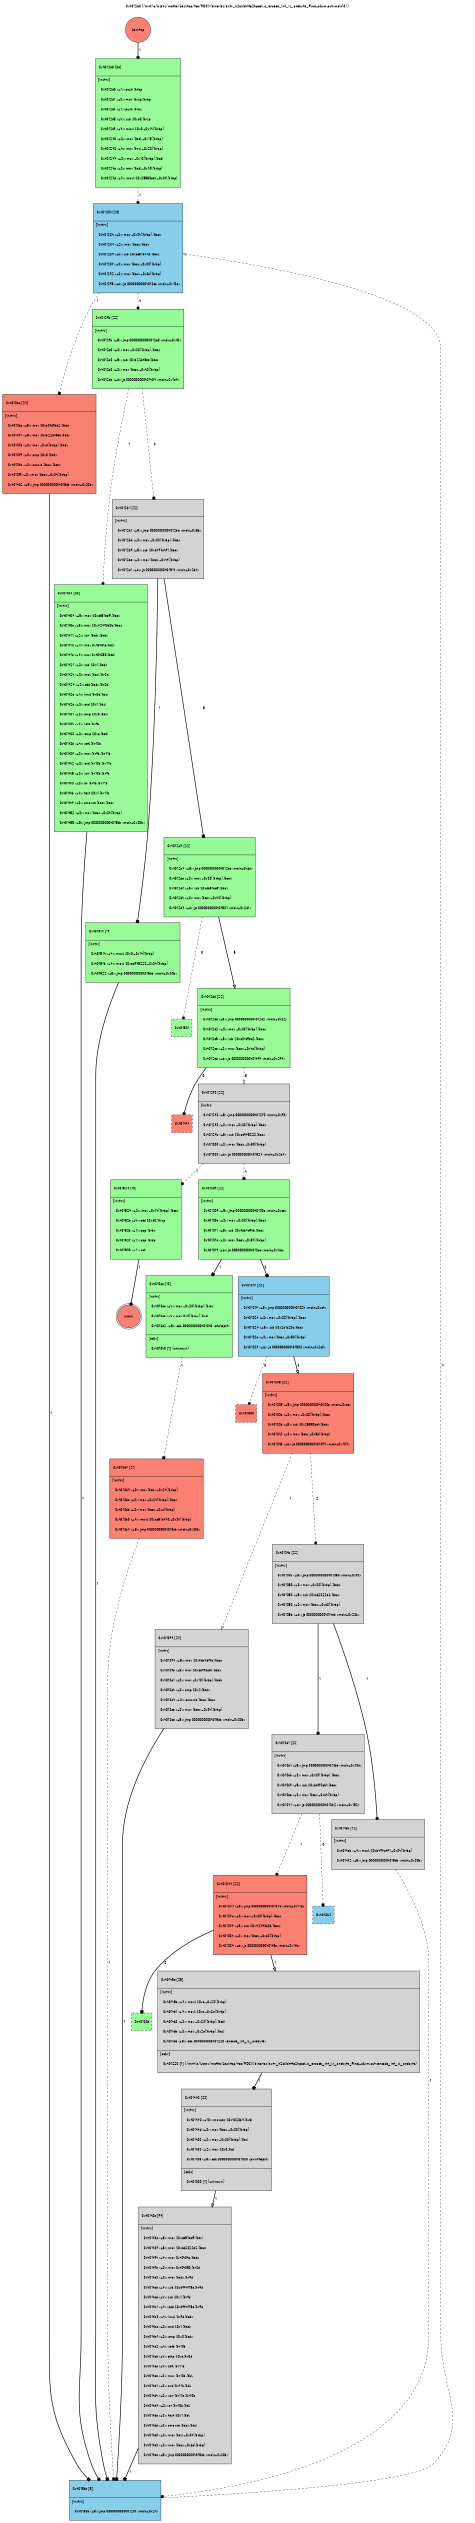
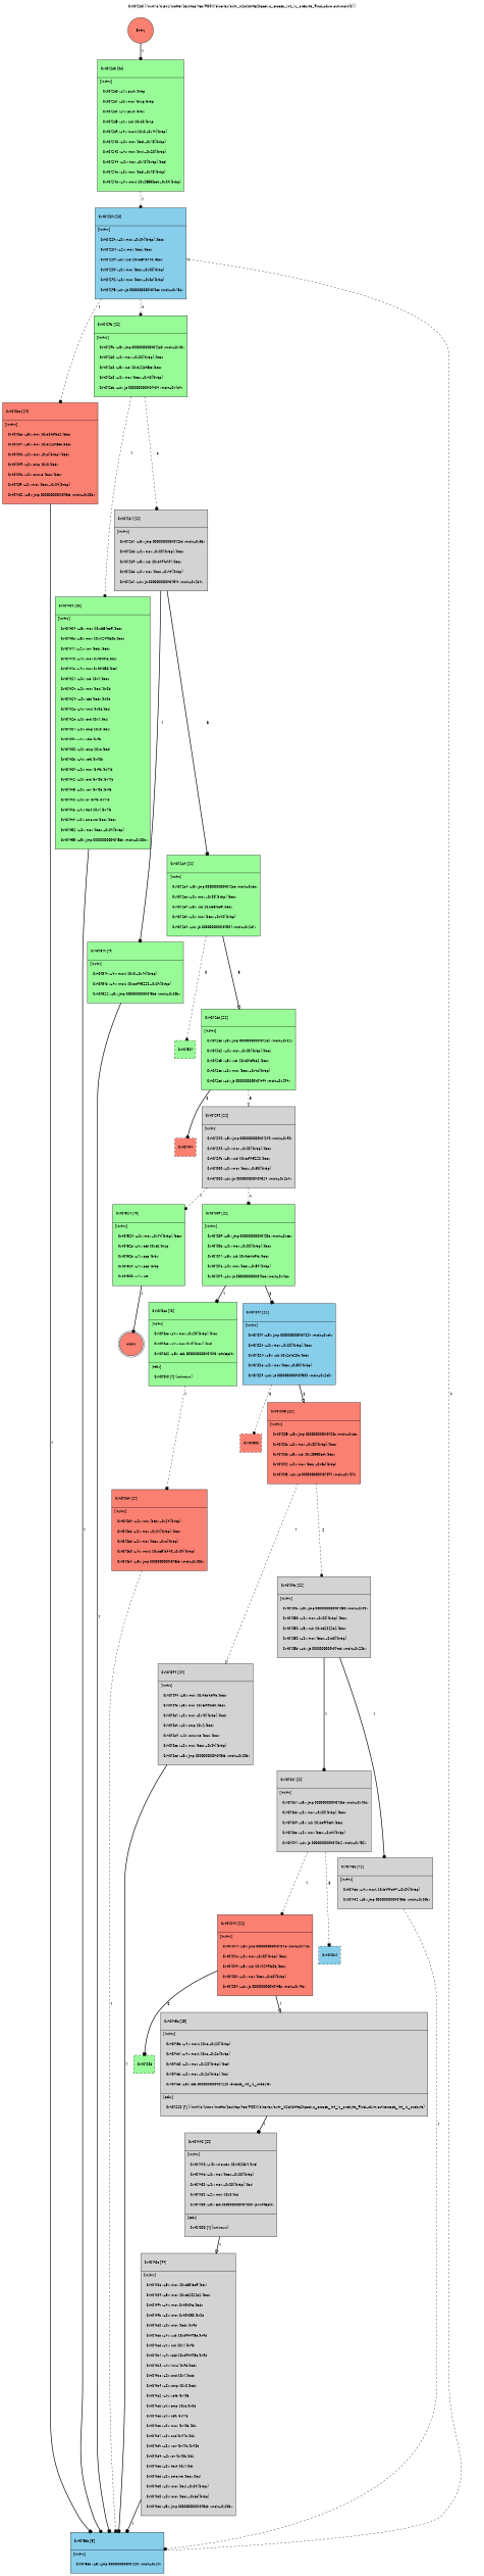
  digraph {
    fontname="Patrick Hand"
    label="0x401260 (/mnt/c/Users/mathe/Desktop/tcc/POCII/binaries/extr_h2olibhttp2hpack.c_encode_int_is_onebyte_Final-ollvm.out::main(0))"
    labelloc=t
    node [fillcolor=palegreen fontname="Patrick Hand" shape=record style=filled]
    edge [arrowhead=box fontname="Patrick Hand" style=bold]
-   Entry [fillcolor=salmon height=0.3 shape=circle width=0.3 label=Desktop]
+   Entry [fillcolor=salmon height=0.3 shape=circle width=0.3]
    n2 [label="{\n     0x401260 [36]\l\n     | [instrs]\l\n     &nbsp;&nbsp;0x401260 \<+1\>: push %rbp\l\n     &nbsp;&nbsp;0x401261 \<+3\>: mov %rsp,%rbp\l\n     &nbsp;&nbsp;0x401264 \<+1\>: push %rbx\l\n     &nbsp;&nbsp;0x401265 \<+4\>: sub $0x68,%rsp\l\n     &nbsp;&nbsp;0x401269 \<+7\>: movl $0x0,-0x14(%rbp)\l\n     &nbsp;&nbsp;0x401270 \<+3\>: mov %edi,-0x18(%rbp)\l\n     &nbsp;&nbsp;0x401273 \<+4\>: mov %rsi,-0x20(%rbp)\l\n     &nbsp;&nbsp;0x401277 \<+3\>: mov -0x18(%rbp),%edi\l\n     &nbsp;&nbsp;0x40127a \<+3\>: mov %edi,-0x10(%rbp)\l\n     &nbsp;&nbsp;0x40127d \<+7\>: movl $0x25553ca4,-0x34(%rbp)\l\n  }"]
    n3 [fillcolor=skyblue label="{\n     0x401284 [23]\l\n     | [instrs]\l\n     &nbsp;&nbsp;0x401284 \<+3\>: mov -0x34(%rbp),%eax\l\n     &nbsp;&nbsp;0x401287 \<+2\>: mov %eax,%ecx\l\n     &nbsp;&nbsp;0x401289 \<+6\>: sub $0xac51e778,%ecx\l\n     &nbsp;&nbsp;0x40128f \<+3\>: mov %eax,-0x38(%rbp)\l\n     &nbsp;&nbsp;0x401292 \<+3\>: mov %ecx,-0x3c(%rbp)\l\n     &nbsp;&nbsp;0x401295 \<+6\>: je 00000000004013ec \<main+0x18c\>\l\n  }"]
    n4 [fillcolor=salmon label="{\n     0x4013ec [27]\l\n     | [instrs]\l\n     &nbsp;&nbsp;0x4013ec \<+5\>: mov $0xe34d9be2,%eax\l\n     &nbsp;&nbsp;0x4013f1 \<+5\>: mov $0xb22645ee,%ecx\l\n     &nbsp;&nbsp;0x4013f6 \<+3\>: mov -0xc(%rbp),%edx\l\n     &nbsp;&nbsp;0x4013f9 \<+3\>: cmp $0x0,%edx\l\n     &nbsp;&nbsp;0x4013fc \<+3\>: cmove %ecx,%eax\l\n     &nbsp;&nbsp;0x4013ff \<+3\>: mov %eax,-0x34(%rbp)\l\n     &nbsp;&nbsp;0x401402 \<+5\>: jmp 000000000040156b \<main+0x30b\>\l\n  }"]
    n5 [label="{\n     0x40129b [22]\l\n     | [instrs]\l\n     &nbsp;&nbsp;0x40129b \<+5\>: jmp 00000000004012a0 \<main+0x40\>\l\n     &nbsp;&nbsp;0x4012a0 \<+3\>: mov -0x38(%rbp),%eax\l\n     &nbsp;&nbsp;0x4012a3 \<+5\>: sub $0xb22645ee,%eax\l\n     &nbsp;&nbsp;0x4012a8 \<+3\>: mov %eax,-0x40(%rbp)\l\n     &nbsp;&nbsp;0x4012ab \<+6\>: je 0000000000401407 \<main+0x1a7\>\l\n  }"]
    n6 [fillcolor=skyblue label="{\n     0x40156b [5]\l\n     | [instrs]\l\n     &nbsp;&nbsp;0x40156b \<+5\>: jmp 0000000000401284 \<main+0x24\>\l\n  }"]
    n7 [label="{\n     0x401407 [83]\l\n     | [instrs]\l\n     &nbsp;&nbsp;0x401407 \<+5\>: mov $0xd651ecff,%eax\l\n     &nbsp;&nbsp;0x40140c \<+5\>: mov $0x72793a3b,%ecx\l\n     &nbsp;&nbsp;0x401411 \<+2\>: xor %edx,%edx\l\n     &nbsp;&nbsp;0x401413 \<+7\>: mov 0x40404c,%esi\l\n     &nbsp;&nbsp;0x40141a \<+7\>: mov 0x404050,%edi\l\n     &nbsp;&nbsp;0x401421 \<+3\>: sub $0x1,%edx\l\n     &nbsp;&nbsp;0x401424 \<+3\>: mov %esi,%r8d\l\n     &nbsp;&nbsp;0x401427 \<+3\>: add %edx,%r8d\l\n     &nbsp;&nbsp;0x40142a \<+4\>: imul %r8d,%esi\l\n     &nbsp;&nbsp;0x40142e \<+3\>: and $0x1,%esi\l\n     &nbsp;&nbsp;0x401431 \<+3\>: cmp $0x0,%esi\l\n     &nbsp;&nbsp;0x401434 \<+4\>: sete %r9b\l\n     &nbsp;&nbsp;0x401438 \<+3\>: cmp $0xa,%edi\l\n     &nbsp;&nbsp;0x40143b \<+4\>: setl %r10b\l\n     &nbsp;&nbsp;0x40143f \<+3\>: mov %r9b,%r11b\l\n     &nbsp;&nbsp;0x401442 \<+3\>: and %r10b,%r11b\l\n     &nbsp;&nbsp;0x401445 \<+3\>: xor %r10b,%r9b\l\n     &nbsp;&nbsp;0x401448 \<+3\>: or %r9b,%r11b\l\n     &nbsp;&nbsp;0x40144b \<+4\>: test $0x1,%r11b\l\n     &nbsp;&nbsp;0x40144f \<+3\>: cmovne %ecx,%eax\l\n     &nbsp;&nbsp;0x401452 \<+3\>: mov %eax,-0x34(%rbp)\l\n     &nbsp;&nbsp;0x401455 \<+5\>: jmp 000000000040156b \<main+0x30b\>\l\n  }"]
    n8 [fillcolor=lightgrey label="{\n     0x4012b1 [22]\l\n     | [instrs]\l\n     &nbsp;&nbsp;0x4012b1 \<+5\>: jmp 00000000004012b6 \<main+0x56\>\l\n     &nbsp;&nbsp;0x4012b6 \<+3\>: mov -0x38(%rbp),%eax\l\n     &nbsp;&nbsp;0x4012b9 \<+5\>: sub $0xb497c4f1,%eax\l\n     &nbsp;&nbsp;0x4012be \<+3\>: mov %eax,-0x44(%rbp)\l\n     &nbsp;&nbsp;0x4012c1 \<+6\>: je 0000000000401514 \<main+0x2b4\>\l\n  }"]
    n9 [label="{\n     0x401514 [19]\l\n     | [instrs]\l\n     &nbsp;&nbsp;0x401514 \<+7\>: movl $0x0,-0x14(%rbp)\l\n     &nbsp;&nbsp;0x40151b \<+7\>: movl $0xea975223,-0x34(%rbp)\l\n     &nbsp;&nbsp;0x401522 \<+5\>: jmp 000000000040156b \<main+0x30b\>\l\n  }"]
    n10 [label="{\n     0x4012c7 [22]\l\n     | [instrs]\l\n     &nbsp;&nbsp;0x4012c7 \<+5\>: jmp 00000000004012cc \<main+0x6c\>\l\n     &nbsp;&nbsp;0x4012cc \<+3\>: mov -0x38(%rbp),%eax\l\n     &nbsp;&nbsp;0x4012cf \<+5\>: sub $0xd651ecff,%eax\l\n     &nbsp;&nbsp;0x4012d4 \<+3\>: mov %eax,-0x48(%rbp)\l\n     &nbsp;&nbsp;0x4012d7 \<+6\>: je 0000000000401531 \<main+0x2d1\>\l\n  }"]
    n11 [fillcolor=salmon height=0.3 label=Users peripheries=2 shape=circle width=0.3]
    n12 [label="{\n     0x401531\l\n  }" style="dashed,filled"]
    n13 [label="{\n     0x4012dd [22]\l\n     | [instrs]\l\n     &nbsp;&nbsp;0x4012dd \<+5\>: jmp 00000000004012e2 \<main+0x82\>\l\n     &nbsp;&nbsp;0x4012e2 \<+3\>: mov -0x38(%rbp),%eax\l\n     &nbsp;&nbsp;0x4012e5 \<+5\>: sub $0xe34d9be2,%eax\l\n     &nbsp;&nbsp;0x4012ea \<+3\>: mov %eax,-0x4c(%rbp)\l\n     &nbsp;&nbsp;0x4012ed \<+6\>: je 00000000004014f7 \<main+0x297\>\l\n  }"]
    n14 [fillcolor=lightgrey label="{\n     0x40148a [97]\l\n     | [instrs]\l\n     &nbsp;&nbsp;0x40148a \<+5\>: mov $0xd651ecff,%esi\l\n     &nbsp;&nbsp;0x40148f \<+5\>: mov $0x662322e2,%ecx\l\n     &nbsp;&nbsp;0x401494 \<+7\>: mov 0x40404c,%edx\l\n     &nbsp;&nbsp;0x40149b \<+8\>: mov 0x404050,%r8d\l\n     &nbsp;&nbsp;0x4014a3 \<+3\>: mov %edx,%r9d\l\n     &nbsp;&nbsp;0x4014a6 \<+7\>: sub $0x6944f15e,%r9d\l\n     &nbsp;&nbsp;0x4014ad \<+4\>: sub $0x1,%r9d\l\n     &nbsp;&nbsp;0x4014b1 \<+7\>: add $0x6944f15e,%r9d\l\n     &nbsp;&nbsp;0x4014b8 \<+4\>: imul %r9d,%edx\l\n     &nbsp;&nbsp;0x4014bc \<+3\>: and $0x1,%edx\l\n     &nbsp;&nbsp;0x4014bf \<+3\>: cmp $0x0,%edx\l\n     &nbsp;&nbsp;0x4014c2 \<+4\>: sete %r10b\l\n     &nbsp;&nbsp;0x4014c6 \<+4\>: cmp $0xa,%r8d\l\n     &nbsp;&nbsp;0x4014ca \<+4\>: setl %r11b\l\n     &nbsp;&nbsp;0x4014ce \<+3\>: mov %r10b,%bl\l\n     &nbsp;&nbsp;0x4014d1 \<+3\>: and %r11b,%bl\l\n     &nbsp;&nbsp;0x4014d4 \<+3\>: xor %r11b,%r10b\l\n     &nbsp;&nbsp;0x4014d7 \<+3\>: or %r10b,%bl\l\n     &nbsp;&nbsp;0x4014da \<+3\>: test $0x1,%bl\l\n     &nbsp;&nbsp;0x4014dd \<+3\>: cmovne %ecx,%esi\l\n     &nbsp;&nbsp;0x4014e0 \<+3\>: mov %esi,-0x34(%rbp)\l\n     &nbsp;&nbsp;0x4014e3 \<+3\>: mov %eax,-0x6c(%rbp)\l\n     &nbsp;&nbsp;0x4014e6 \<+5\>: jmp 000000000040156b \<main+0x30b\>\l\n  }"]
    n15 [fillcolor=salmon label="{\n     0x4014f7\l\n  }" style="dashed,filled"]
    n16 [fillcolor=lightgrey label="{\n     0x4012f3 [22]\l\n     | [instrs]\l\n     &nbsp;&nbsp;0x4012f3 \<+5\>: jmp 00000000004012f8 \<main+0x98\>\l\n     &nbsp;&nbsp;0x4012f8 \<+3\>: mov -0x38(%rbp),%eax\l\n     &nbsp;&nbsp;0x4012fb \<+5\>: sub $0xea975223,%eax\l\n     &nbsp;&nbsp;0x401300 \<+3\>: mov %eax,-0x50(%rbp)\l\n     &nbsp;&nbsp;0x401303 \<+6\>: je 0000000000401527 \<main+0x2c7\>\l\n  }"]
    n17 [fillcolor=lightgrey label="{\n     0x401473 [23]\l\n     | [instrs]\l\n     &nbsp;&nbsp;0x401473 \<+10\>: movabs $0x4020b7,%rdi\l\n     &nbsp;&nbsp;0x40147d \<+3\>: mov %eax,-0x30(%rbp)\l\n     &nbsp;&nbsp;0x401480 \<+3\>: mov -0x30(%rbp),%esi\l\n     &nbsp;&nbsp;0x401483 \<+2\>: mov $0x0,%al\l\n     &nbsp;&nbsp;0x401485 \<+5\>: call 0000000000401030 \<printf@plt\>\l\n     | [calls]\l\n     &nbsp;&nbsp;0x401030 \{1\} (unknown)\l\n  }"]
    n18 [label="{\n     0x401527 [10]\l\n     | [instrs]\l\n     &nbsp;&nbsp;0x401527 \<+3\>: mov -0x14(%rbp),%eax\l\n     &nbsp;&nbsp;0x40152a \<+4\>: add $0x68,%rsp\l\n     &nbsp;&nbsp;0x40152e \<+1\>: pop %rbx\l\n     &nbsp;&nbsp;0x40152f \<+1\>: pop %rbp\l\n     &nbsp;&nbsp;0x401530 \<+1\>: ret\l\n  }"]
    n19 [label="{\n     0x401309 [22]\l\n     | [instrs]\l\n     &nbsp;&nbsp;0x401309 \<+5\>: jmp 000000000040130e \<main+0xae\>\l\n     &nbsp;&nbsp;0x40130e \<+3\>: mov -0x38(%rbp),%eax\l\n     &nbsp;&nbsp;0x401311 \<+5\>: sub $0xfab7df4b,%eax\l\n     &nbsp;&nbsp;0x401316 \<+3\>: mov %eax,-0x54(%rbp)\l\n     &nbsp;&nbsp;0x401319 \<+6\>: je 00000000004013ca \<main+0x16a\>\l\n  }"]
    n20 [label="{\n     0x40138d\l\n  }" style="dashed,filled"]
    n21 [label="{\n     0x4013ca [13]\l\n     | [instrs]\l\n     &nbsp;&nbsp;0x4013ca \<+4\>: mov -0x20(%rbp),%rax\l\n     &nbsp;&nbsp;0x4013ce \<+4\>: mov 0x8(%rax),%rdi\l\n     &nbsp;&nbsp;0x4013d2 \<+5\>: call 0000000000401040 \<atoi@plt\>\l\n     | [calls]\l\n     &nbsp;&nbsp;0x401040 \{1\} (unknown)\l\n  }"]
    n22 [fillcolor=skyblue label="{\n     0x40131f [22]\l\n     | [instrs]\l\n     &nbsp;&nbsp;0x40131f \<+5\>: jmp 0000000000401324 \<main+0xc4\>\l\n     &nbsp;&nbsp;0x401324 \<+3\>: mov -0x38(%rbp),%eax\l\n     &nbsp;&nbsp;0x401327 \<+5\>: sub $0x2a1c28a,%eax\l\n     &nbsp;&nbsp;0x40132c \<+3\>: mov %eax,-0x58(%rbp)\l\n     &nbsp;&nbsp;0x40132f \<+6\>: je 0000000000401503 \<main+0x2a3\>\l\n  }"]
    n23 [fillcolor=lightgrey label="{\n     0x40145a [25]\l\n     | [instrs]\l\n     &nbsp;&nbsp;0x40145a \<+7\>: movl $0xa,-0x28(%rbp)\l\n     &nbsp;&nbsp;0x401461 \<+7\>: movl $0xa,-0x2c(%rbp)\l\n     &nbsp;&nbsp;0x401468 \<+3\>: mov -0x28(%rbp),%edi\l\n     &nbsp;&nbsp;0x40146b \<+3\>: mov -0x2c(%rbp),%esi\l\n     &nbsp;&nbsp;0x40146e \<+5\>: call 0000000000401220 \<encode_int_is_onebyte\>\l\n     | [calls]\l\n     &nbsp;&nbsp;0x401220 \{1\} (/mnt/c/Users/mathe/Desktop/tcc/POCII/binaries/extr_h2olibhttp2hpack.c_encode_int_is_onebyte_Final-ollvm.out::encode_int_is_onebyte)\l\n  }"]
    n24 [fillcolor=salmon label="{\n     0x4013d7 [21]\l\n     | [instrs]\l\n     &nbsp;&nbsp;0x4013d7 \<+3\>: mov %eax,-0x24(%rbp)\l\n     &nbsp;&nbsp;0x4013da \<+3\>: mov -0x24(%rbp),%eax\l\n     &nbsp;&nbsp;0x4013dd \<+3\>: mov %eax,-0xc(%rbp)\l\n     &nbsp;&nbsp;0x4013e0 \<+7\>: movl $0xac51e778,-0x34(%rbp)\l\n     &nbsp;&nbsp;0x4013e7 \<+5\>: jmp 000000000040156b \<main+0x30b\>\l\n  }"]
    n25 [fillcolor=salmon label="{\n     0x401503\l\n  }" style="dashed,filled"]
    n26 [fillcolor=salmon label="{\n     0x401335 [22]\l\n     | [instrs]\l\n     &nbsp;&nbsp;0x401335 \<+5\>: jmp 000000000040133a \<main+0xda\>\l\n     &nbsp;&nbsp;0x40133a \<+3\>: mov -0x38(%rbp),%eax\l\n     &nbsp;&nbsp;0x40133d \<+5\>: sub $0x25553ca4,%eax\l\n     &nbsp;&nbsp;0x401342 \<+3\>: mov %eax,-0x5c(%rbp)\l\n     &nbsp;&nbsp;0x401345 \<+6\>: je 0000000000401397 \<main+0x137\>\l\n  }"]
    n27 [fillcolor=salmon label="{\n     0x401377 [22]\l\n     | [instrs]\l\n     &nbsp;&nbsp;0x401377 \<+5\>: jmp 000000000040137c \<main+0x11c\>\l\n     &nbsp;&nbsp;0x40137c \<+3\>: mov -0x38(%rbp),%eax\l\n     &nbsp;&nbsp;0x40137f \<+5\>: sub $0x72793a3b,%eax\l\n     &nbsp;&nbsp;0x401384 \<+3\>: mov %eax,-0x68(%rbp)\l\n     &nbsp;&nbsp;0x401387 \<+6\>: je 000000000040145a \<main+0x1fa\>\l\n  }"]
    n28 [fillcolor=lightgrey label="{\n     0x401397 [27]\l\n     | [instrs]\l\n     &nbsp;&nbsp;0x401397 \<+5\>: mov $0xfab7df4b,%eax\l\n     &nbsp;&nbsp;0x40139c \<+5\>: mov $0x6a9f3c64,%ecx\l\n     &nbsp;&nbsp;0x4013a1 \<+3\>: mov -0x10(%rbp),%edx\l\n     &nbsp;&nbsp;0x4013a4 \<+3\>: cmp $0x2,%edx\l\n     &nbsp;&nbsp;0x4013a7 \<+3\>: cmovne %ecx,%eax\l\n     &nbsp;&nbsp;0x4013aa \<+3\>: mov %eax,-0x34(%rbp)\l\n     &nbsp;&nbsp;0x4013ad \<+5\>: jmp 000000000040156b \<main+0x30b\>\l\n  }"]
    n29 [fillcolor=lightgrey label="{\n     0x40134b [22]\l\n     | [instrs]\l\n     &nbsp;&nbsp;0x40134b \<+5\>: jmp 0000000000401350 \<main+0xf0\>\l\n     &nbsp;&nbsp;0x401350 \<+3\>: mov -0x38(%rbp),%eax\l\n     &nbsp;&nbsp;0x401353 \<+5\>: sub $0x662322e2,%eax\l\n     &nbsp;&nbsp;0x401358 \<+3\>: mov %eax,-0x60(%rbp)\l\n     &nbsp;&nbsp;0x40135b \<+6\>: je 00000000004014eb \<main+0x28b\>\l\n  }"]
    n30 [fillcolor=skyblue label="{\n     0x4013b2\l\n  }" style="dashed,filled"]
    n31 [fillcolor=lightgrey label="{\n     0x401361 [22]\l\n     | [instrs]\l\n     &nbsp;&nbsp;0x401361 \<+5\>: jmp 0000000000401366 \<main+0x106\>\l\n     &nbsp;&nbsp;0x401366 \<+3\>: mov -0x38(%rbp),%eax\l\n     &nbsp;&nbsp;0x401369 \<+5\>: sub $0x6a9f3c64,%eax\l\n     &nbsp;&nbsp;0x40136e \<+3\>: mov %eax,-0x64(%rbp)\l\n     &nbsp;&nbsp;0x401371 \<+6\>: je 00000000004013b2 \<main+0x152\>\l\n  }"]
    n32 [fillcolor=lightgrey label="{\n     0x4014eb [12]\l\n     | [instrs]\l\n     &nbsp;&nbsp;0x4014eb \<+7\>: movl $0xb497c4f1,-0x34(%rbp)\l\n     &nbsp;&nbsp;0x4014f2 \<+5\>: jmp 000000000040156b \<main+0x30b\>\l\n  }"]
    Entry -> n2 [arrowhead=dot label=" 1"]
    n2 -> n3 [arrowhead=dot label=" 1" style=dashed]
    n3 -> n4 [label=" 1" style=dashed]
    n3 -> n5 [arrowhead=dot label=" 7" style=dashed]
    n4 -> n6 [label=" 1"]
    n5 -> n7 [arrowhead=dot label=" 1" style=dashed]
    n5 -> n8 [label=" 6" style=dashed]
    n6 -> n3 [arrowhead=onormal label=" 7" style=dashed]
    n7 -> n6 [arrowhead=dot label=" 1"]
    n8 -> n9 [label=" 1"]
    n8 -> n10 [label=" 5"]
    n9 -> n6 [label=" 1"]
    n10 -> n12 [arrowhead=dot label=" 0" style=dashed]
    n10 -> n13 [arrowhead=onormal label=" 5"]
    n13 -> n15 [arrowhead=dot label=" 0"]
    n13 -> n16 [arrowhead=onormal label=" 5" style=dashed]
    n14 -> n6 [label=" 1"]
    n16 -> n18 [arrowhead=dot label=" 1" style=dashed]
    n16 -> n19 [label=" 4" style=dashed]
    n17 -> n14 [arrowhead=onormal label=" 1"]
    n18 -> n11 [arrowhead=dot label=" 1"]
    n19 -> n21 [label=" 1"]
    n19 -> n22 [label=" 3"]
    n21 -> n24 [label=" 1" style=dashed]
    n22 -> n25 [arrowhead=dot label=" 0" style=dashed]
    n22 -> n26 [arrowhead=onormal label=" 3"]
    n23 -> n17 [label=" 1"]
    n24 -> n6 [label=" 1" style=dashed]
    n26 -> n28 [arrowhead=onormal label=" 1" style=dashed]
    n26 -> n29 [arrowhead=dot label=" 2" style=dashed]
    n27 -> n20 [label=" 0"]
    n27 -> n23 [arrowhead=onormal label=" 1"]
    n28 -> n6 [label=" 1"]
    n29 -> n31 [arrowhead=dot label=" 1"]
    n29 -> n32 [arrowhead=dot label=" 1"]
    n31 -> n27 [arrowhead=dot label=" 1" style=dashed]
    n31 -> n30 [label=" 0" style=dashed]
    n32 -> n6 [label=" 1" style=dashed]
  }
